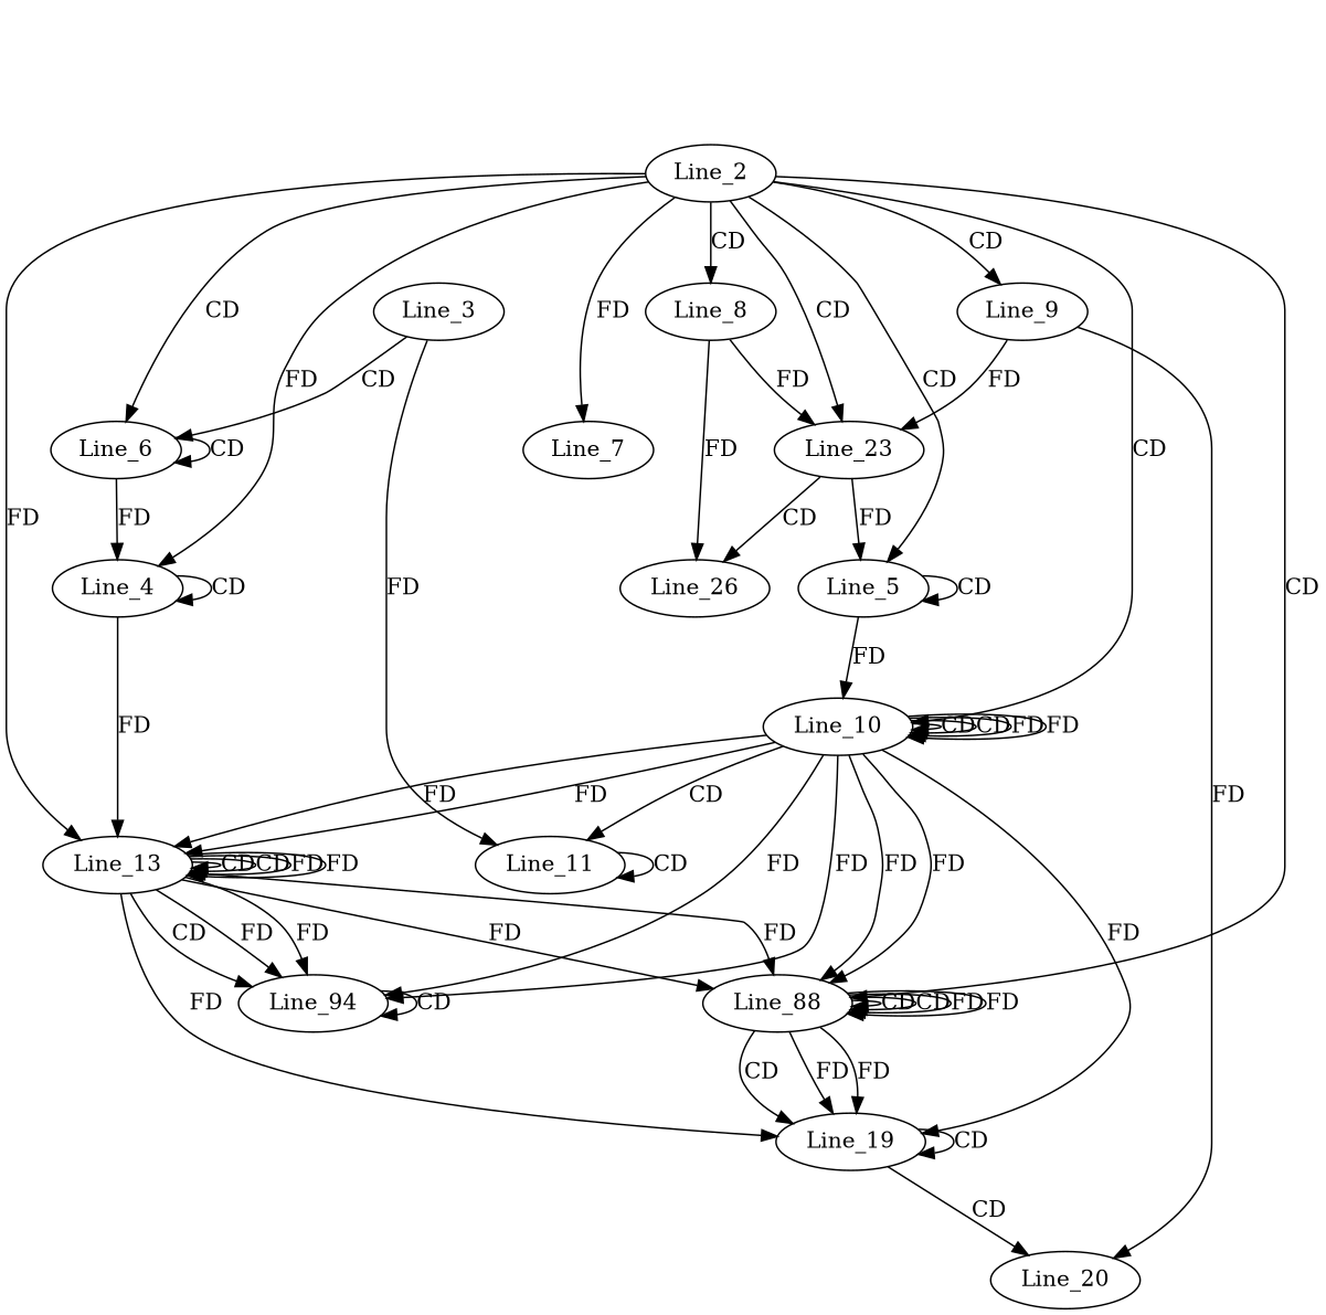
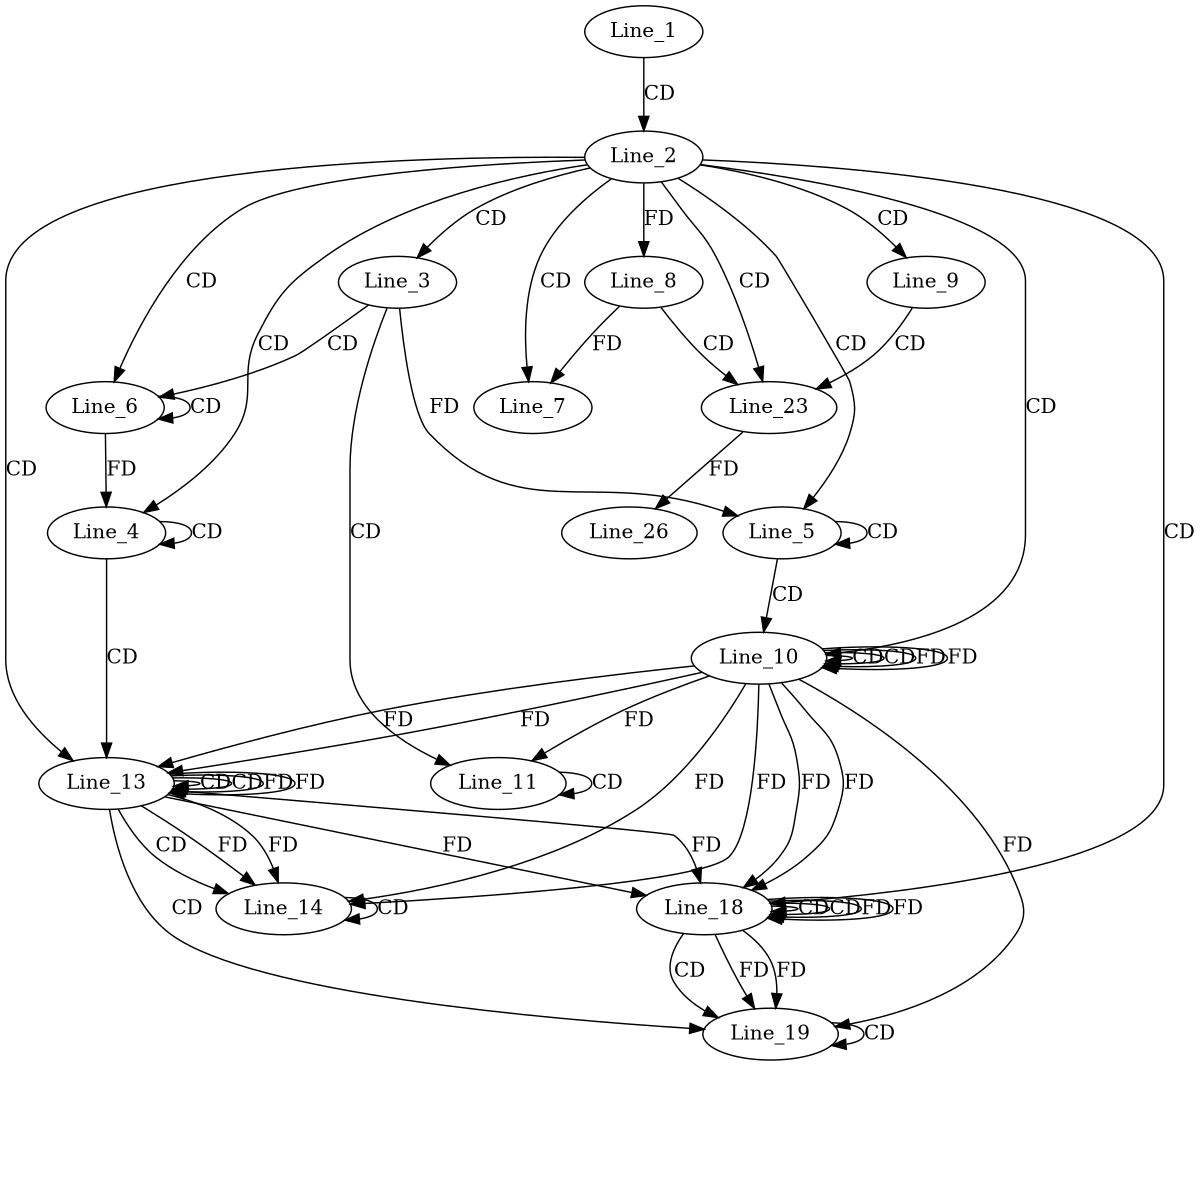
  digraph {
+   Line_1
    Line_2
    Line_3
    Line_4
    Line_5
    Line_6
    Line_7
    Line_8
    Line_9
    Line_10
    Line_13
-   Line_18 [label=Line_88]
+   Line_18
    Line_23
    Line_11
    Line_26
-   Line_20
-   Line_14 [label=Line_94]
+   Line_14
    Line_19
-   Line_2 -> Line_4 [label=FD]
+   Line_1 -> Line_2 [label=CD]
+   Line_2 -> Line_3 [label=CD]
+   Line_2 -> Line_4 [label=CD]
    Line_2 -> Line_5 [label=CD]
    Line_2 -> Line_6 [label=CD]
-   Line_2 -> Line_7 [label=FD]
-   Line_2 -> Line_8 [label=CD]
+   Line_2 -> Line_7 [label=CD]
+   Line_2 -> Line_8 [label=FD]
    Line_2 -> Line_9 [label=CD]
    Line_2 -> Line_10 [label=CD]
-   Line_2 -> Line_13 [label=FD]
+   Line_2 -> Line_13 [label=CD]
    Line_2 -> Line_18 [label=CD]
    Line_2 -> Line_23 [label=CD]
-   Line_23 -> Line_5 [label=FD]
+   Line_3 -> Line_5 [label=FD]
    Line_3 -> Line_6 [label=CD]
-   Line_3 -> Line_11 [label=FD]
+   Line_3 -> Line_11 [label=CD]
    Line_4 -> Line_4 [label=CD]
-   Line_4 -> Line_13 [label=FD]
+   Line_4 -> Line_13 [label=CD]
    Line_5 -> Line_5 [label=CD]
-   Line_5 -> Line_10 [label=FD]
+   Line_5 -> Line_10 [label=CD]
    Line_6 -> Line_4 [label=FD]
    Line_6 -> Line_6 [label=CD]
-   Line_8 -> Line_23 [label=FD]
-   Line_8 -> Line_26 [label=FD]
-   Line_9 -> Line_23 [label=FD]
-   Line_9 -> Line_20 [label=FD]
+   Line_8 -> Line_23 [label=CD]
+   Line_8 -> Line_7 [label=FD]
+   Line_9 -> Line_23 [label=CD]
    Line_10 -> Line_10 [label=CD]
    Line_10 -> Line_10 [label=CD]
    Line_10 -> Line_10 [label=FD]
    Line_10 -> Line_10 [label=FD]
    Line_10 -> Line_13 [label=FD]
    Line_10 -> Line_13 [label=FD]
    Line_10 -> Line_18 [label=FD]
    Line_10 -> Line_18 [label=FD]
-   Line_10 -> Line_11 [label=CD]
+   Line_10 -> Line_11 [label=FD]
    Line_10 -> Line_14 [label=FD]
    Line_10 -> Line_14 [label=FD]
    Line_10 -> Line_19 [label=FD]
    Line_13 -> Line_13 [label=CD]
    Line_13 -> Line_13 [label=CD]
    Line_13 -> Line_13 [label=FD]
    Line_13 -> Line_13 [label=FD]
    Line_13 -> Line_18 [label=FD]
    Line_13 -> Line_18 [label=FD]
    Line_13 -> Line_14 [label=CD]
    Line_13 -> Line_14 [label=FD]
    Line_13 -> Line_14 [label=FD]
-   Line_13 -> Line_19 [label=FD]
+   Line_13 -> Line_19 [label=CD]
    Line_18 -> Line_18 [label=CD]
    Line_18 -> Line_18 [label=CD]
    Line_18 -> Line_18 [label=FD]
    Line_18 -> Line_18 [label=FD]
    Line_18 -> Line_19 [label=CD]
    Line_18 -> Line_19 [label=FD]
    Line_18 -> Line_19 [label=FD]
-   Line_23 -> Line_26 [label=CD]
+   Line_23 -> Line_26 [label=FD]
    Line_11 -> Line_11 [label=CD]
    Line_14 -> Line_14 [label=CD]
-   Line_19 -> Line_20 [label=CD]
    Line_19 -> Line_19 [label=CD]
  }
